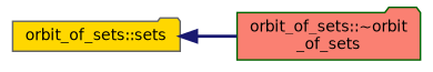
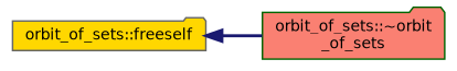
  digraph {
    rankdir=LR
    node [fontname=Helvetica fontsize=10 shape=folder style=filled]
-   n1 [color=gray40 fillcolor=gold fontcolor=black height=0.2 label="orbit_of_sets::sets" width=0.4]
+   n1 [color=gray40 fillcolor=gold fontcolor=black height=0.2 label="orbit_of_sets::freeself" width=0.4]
    n2 [color=darkgreen fillcolor=salmon height=0.2 label="orbit_of_sets::~orbit\l_of_sets" width=0.4]
    n1 -> n2 [color=midnightblue dir=back fontname=Helvetica fontsize=10 labelfontname=Helvetica labelfontsize=10 style=bold]
  }
